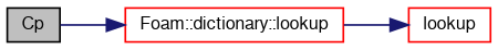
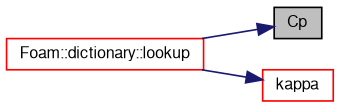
  digraph {
    rankdir=LR
    node [color=red fontname=FreeSans fontsize=10 shape=record]
    edge [color=midnightblue fontname=FreeSans fontsize=10 labelfontname=FreeSans labelfontsize=10 style=solid]
    n1 [color=black fillcolor=grey75 fontcolor=black height=0.2 label=Cp style=filled width=0.4]
    n2 [height=0.2 label="Foam::dictionary::lookup" width=0.4]
-   n3 [height=0.2 label=lookup width=0.4]
-   n1 -> n2
+   n3 [height=0.2 label=kappa width=0.4]
+   n2 -> n1
    n2 -> n3
  }
